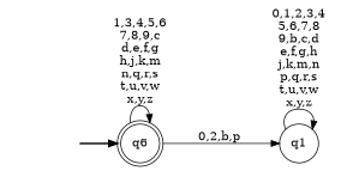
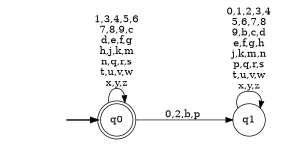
  digraph {
    rankdir=LR
    node [color=black fillcolor=white]
    __start0 [height=0 shape=none style=invis width=0 color="" fillcolor=""]
-   n2 [label=q6 shape=doublecircle style="rounded,filled"]
+   n2 [label=q0 shape=doublecircle style="rounded,filled"]
    n3 [label=q1 shape=circle style=filled]
    subgraph cluster_1 {
      nodesep=0.15
      ranksep=0.15
      style=invis
      __start0
      n2
    }
    __start0 -> n2 [penwidth=2]
    n2 -> n2 [label="1,3,4,5,6\n7,8,9,c\nd,e,f,g\nh,j,k,m\nn,q,r,s\nt,u,v,w\nx,y,z"]
    n2 -> n3 [label="0,2,b,p"]
    n3 -> n3 [label="0,1,2,3,4\n5,6,7,8\n9,b,c,d\ne,f,g,h\nj,k,m,n\np,q,r,s\nt,u,v,w\nx,y,z"]
  }
